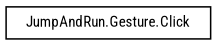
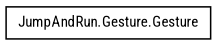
  digraph {
    rankdir=LR
    fontname="Roboto Condensed"
-   n1 [color=black fillcolor=white fontname="Roboto Condensed" fontsize=10 height=0.2 label="JumpAndRun.Gesture.Click" shape=record style=filled width=0.4]
+   n1 [color=black fillcolor=white fontname="Roboto Condensed" fontsize=10 height=0.2 label="JumpAndRun.Gesture.Gesture" shape=record style=filled width=0.4]
  }
